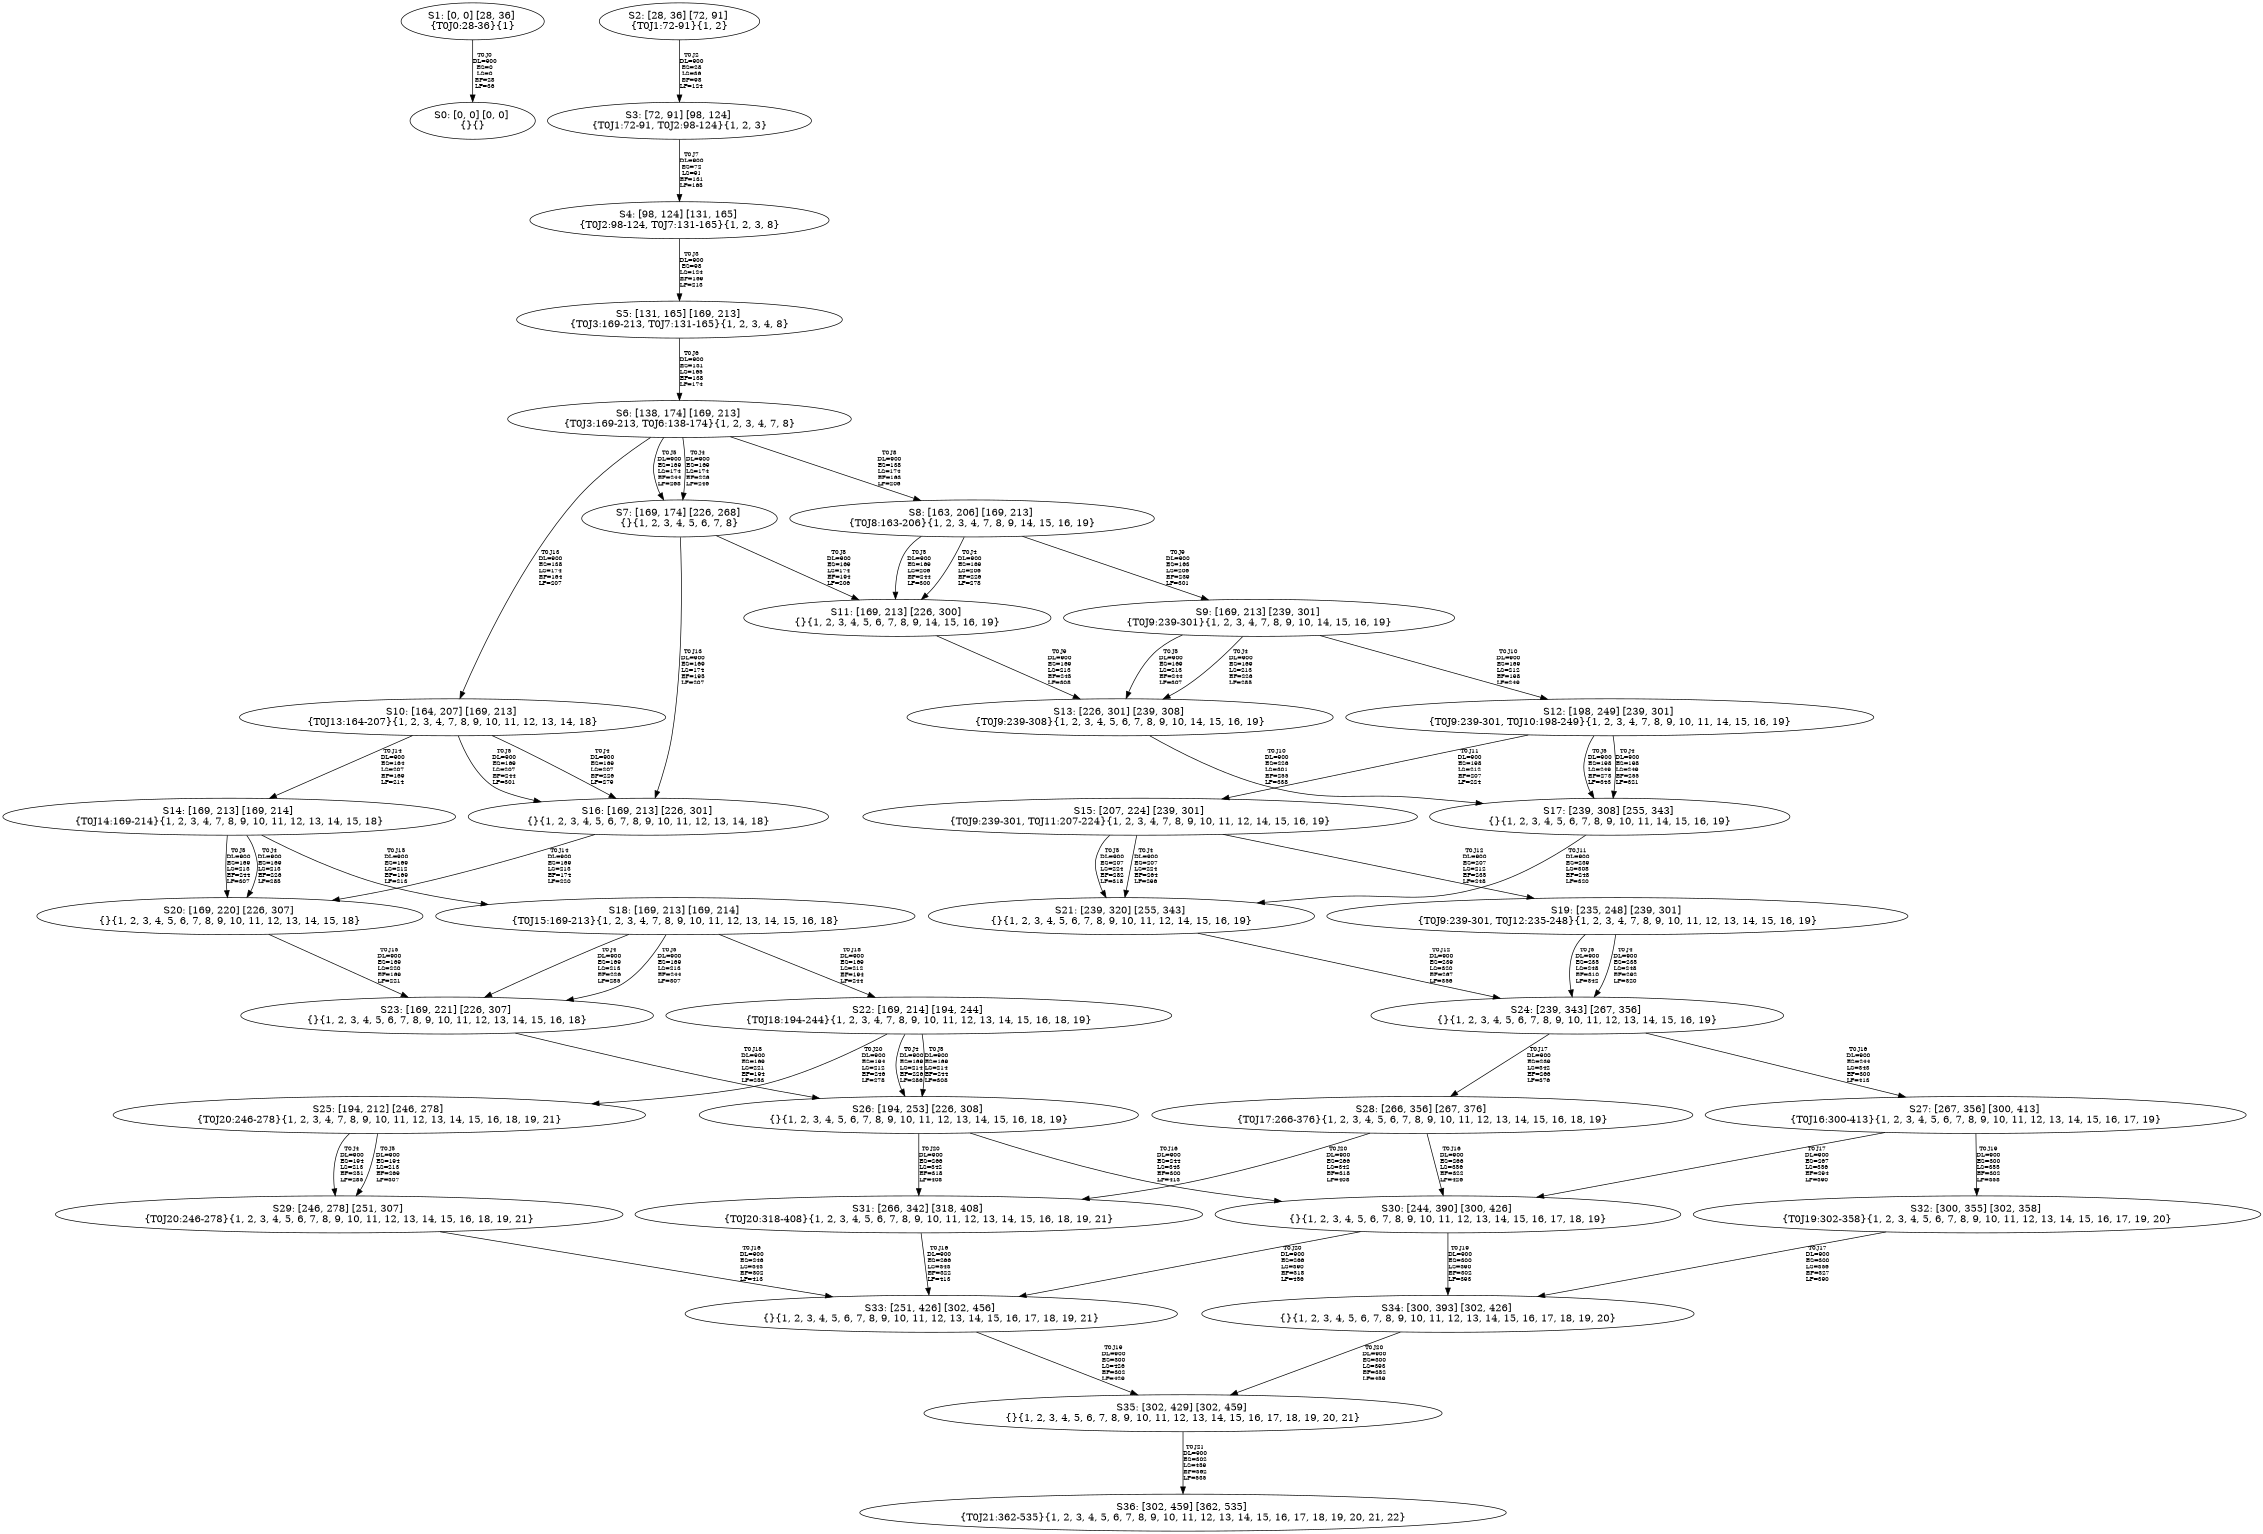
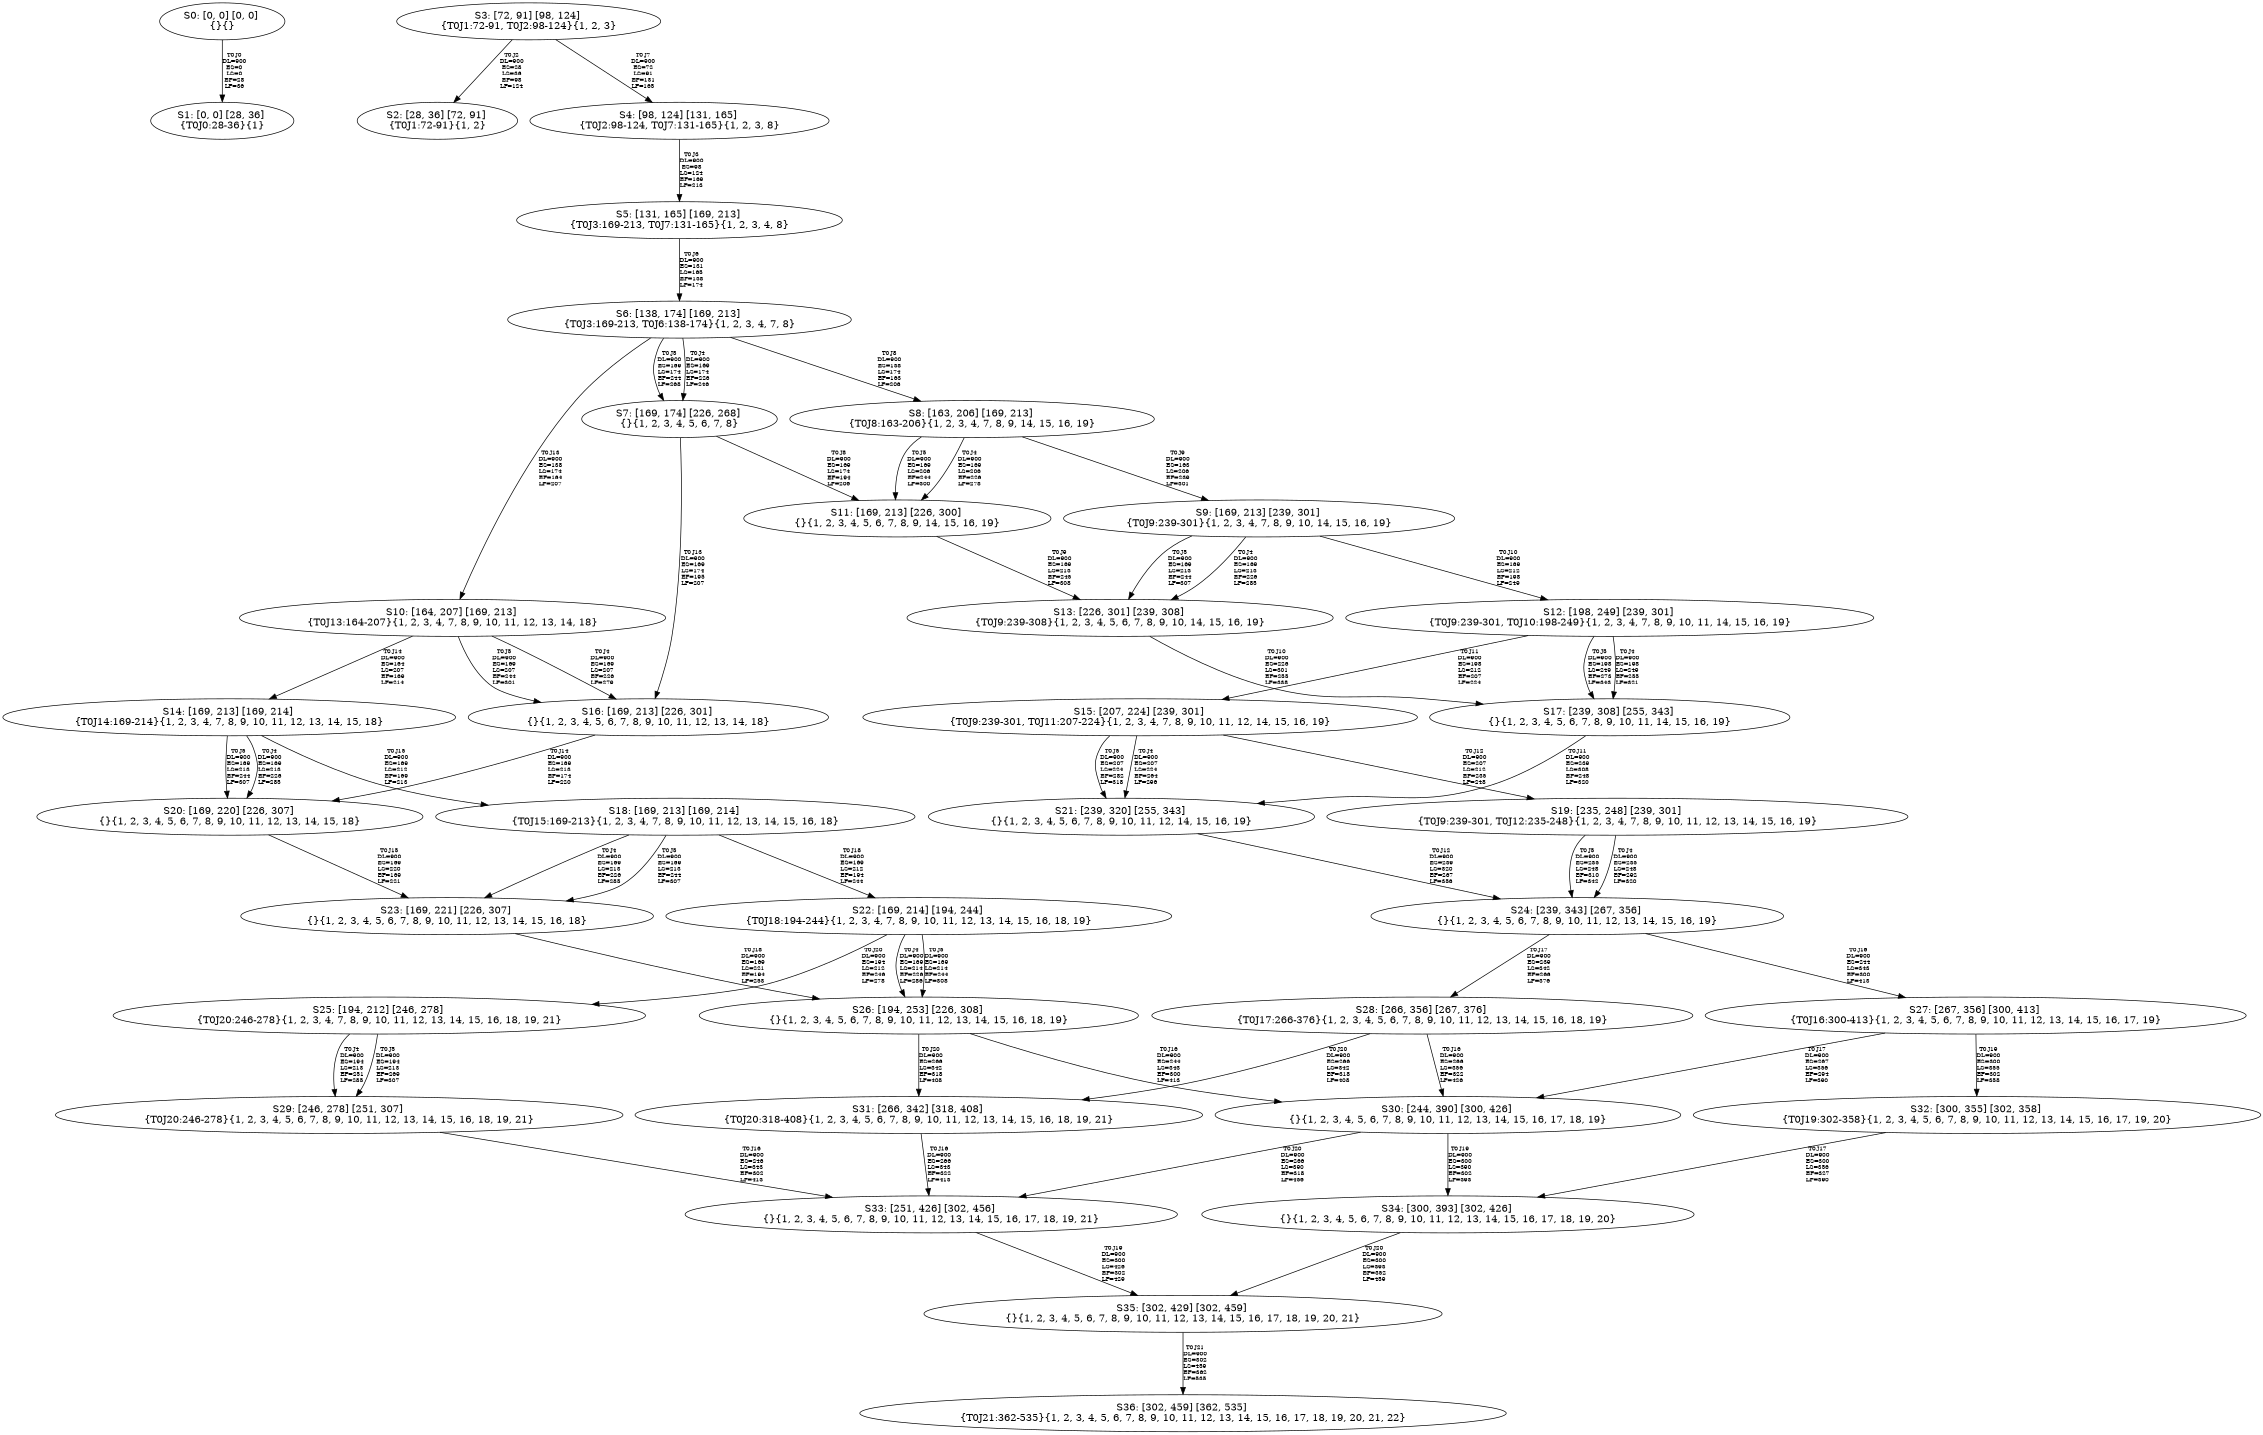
  digraph {
    edge [fontsize=8]
    n1 [label="S0: [0, 0] [0, 0] \n{}{}"]
    n2 [label="S1: [0, 0] [28, 36] \n{T0J0:28-36}{1}"]
    n3 [label="S2: [28, 36] [72, 91] \n{T0J1:72-91}{1, 2}"]
    n4 [label="S3: [72, 91] [98, 124] \n{T0J1:72-91, T0J2:98-124}{1, 2, 3}"]
    n5 [label="S4: [98, 124] [131, 165] \n{T0J2:98-124, T0J7:131-165}{1, 2, 3, 8}"]
    n6 [label="S5: [131, 165] [169, 213] \n{T0J3:169-213, T0J7:131-165}{1, 2, 3, 4, 8}"]
    n7 [label="S6: [138, 174] [169, 213] \n{T0J3:169-213, T0J6:138-174}{1, 2, 3, 4, 7, 8}"]
    n8 [label="S7: [169, 174] [226, 268] \n{}{1, 2, 3, 4, 5, 6, 7, 8}"]
    n9 [label="S8: [163, 206] [169, 213] \n{T0J8:163-206}{1, 2, 3, 4, 7, 8, 9, 14, 15, 16, 19}"]
    n10 [label="S10: [164, 207] [169, 213] \n{T0J13:164-207}{1, 2, 3, 4, 7, 8, 9, 10, 11, 12, 13, 14, 18}"]
    n11 [label="S11: [169, 213] [226, 300] \n{}{1, 2, 3, 4, 5, 6, 7, 8, 9, 14, 15, 16, 19}"]
    n12 [label="S16: [169, 213] [226, 301] \n{}{1, 2, 3, 4, 5, 6, 7, 8, 9, 10, 11, 12, 13, 14, 18}"]
    n13 [label="S9: [169, 213] [239, 301] \n{T0J9:239-301}{1, 2, 3, 4, 7, 8, 9, 10, 14, 15, 16, 19}"]
    n14 [label="S14: [169, 213] [169, 214] \n{T0J14:169-214}{1, 2, 3, 4, 7, 8, 9, 10, 11, 12, 13, 14, 15, 18}"]
    n15 [label="S13: [226, 301] [239, 308] \n{T0J9:239-308}{1, 2, 3, 4, 5, 6, 7, 8, 9, 10, 14, 15, 16, 19}"]
    n16 [label="S20: [169, 220] [226, 307] \n{}{1, 2, 3, 4, 5, 6, 7, 8, 9, 10, 11, 12, 13, 14, 15, 18}"]
    n17 [label="S12: [198, 249] [239, 301] \n{T0J9:239-301, T0J10:198-249}{1, 2, 3, 4, 7, 8, 9, 10, 11, 14, 15, 16, 19}"]
    n18 [label="S15: [207, 224] [239, 301] \n{T0J9:239-301, T0J11:207-224}{1, 2, 3, 4, 7, 8, 9, 10, 11, 12, 14, 15, 16, 19}"]
    n19 [label="S17: [239, 308] [255, 343] \n{}{1, 2, 3, 4, 5, 6, 7, 8, 9, 10, 11, 14, 15, 16, 19}"]
    n20 [label="S18: [169, 213] [169, 214] \n{T0J15:169-213}{1, 2, 3, 4, 7, 8, 9, 10, 11, 12, 13, 14, 15, 16, 18}"]
    n21 [label="S19: [235, 248] [239, 301] \n{T0J9:239-301, T0J12:235-248}{1, 2, 3, 4, 7, 8, 9, 10, 11, 12, 13, 14, 15, 16, 19}"]
    n22 [label="S21: [239, 320] [255, 343] \n{}{1, 2, 3, 4, 5, 6, 7, 8, 9, 10, 11, 12, 14, 15, 16, 19}"]
    n23 [label="S22: [169, 214] [194, 244] \n{T0J18:194-244}{1, 2, 3, 4, 7, 8, 9, 10, 11, 12, 13, 14, 15, 16, 18, 19}"]
    n24 [label="S23: [169, 221] [226, 307] \n{}{1, 2, 3, 4, 5, 6, 7, 8, 9, 10, 11, 12, 13, 14, 15, 16, 18}"]
    n25 [label="S24: [239, 343] [267, 356] \n{}{1, 2, 3, 4, 5, 6, 7, 8, 9, 10, 11, 12, 13, 14, 15, 16, 19}"]
    n26 [label="S25: [194, 212] [246, 278] \n{T0J20:246-278}{1, 2, 3, 4, 7, 8, 9, 10, 11, 12, 13, 14, 15, 16, 18, 19, 21}"]
    n27 [label="S26: [194, 253] [226, 308] \n{}{1, 2, 3, 4, 5, 6, 7, 8, 9, 10, 11, 12, 13, 14, 15, 16, 18, 19}"]
    n28 [label="S27: [267, 356] [300, 413] \n{T0J16:300-413}{1, 2, 3, 4, 5, 6, 7, 8, 9, 10, 11, 12, 13, 14, 15, 16, 17, 19}"]
    n29 [label="S28: [266, 356] [267, 376] \n{T0J17:266-376}{1, 2, 3, 4, 5, 6, 7, 8, 9, 10, 11, 12, 13, 14, 15, 16, 18, 19}"]
    n30 [label="S29: [246, 278] [251, 307] \n{T0J20:246-278}{1, 2, 3, 4, 5, 6, 7, 8, 9, 10, 11, 12, 13, 14, 15, 16, 18, 19, 21}"]
    n31 [label="S30: [244, 390] [300, 426] \n{}{1, 2, 3, 4, 5, 6, 7, 8, 9, 10, 11, 12, 13, 14, 15, 16, 17, 18, 19}"]
    n32 [label="S31: [266, 342] [318, 408] \n{T0J20:318-408}{1, 2, 3, 4, 5, 6, 7, 8, 9, 10, 11, 12, 13, 14, 15, 16, 18, 19, 21}"]
    n33 [label="S32: [300, 355] [302, 358] \n{T0J19:302-358}{1, 2, 3, 4, 5, 6, 7, 8, 9, 10, 11, 12, 13, 14, 15, 16, 17, 19, 20}"]
    n34 [label="S33: [251, 426] [302, 456] \n{}{1, 2, 3, 4, 5, 6, 7, 8, 9, 10, 11, 12, 13, 14, 15, 16, 17, 18, 19, 21}"]
    n35 [label="S34: [300, 393] [302, 426] \n{}{1, 2, 3, 4, 5, 6, 7, 8, 9, 10, 11, 12, 13, 14, 15, 16, 17, 18, 19, 20}"]
    n36 [label="S35: [302, 429] [302, 459] \n{}{1, 2, 3, 4, 5, 6, 7, 8, 9, 10, 11, 12, 13, 14, 15, 16, 17, 18, 19, 20, 21}"]
    n37 [label="S36: [302, 459] [362, 535] \n{T0J21:362-535}{1, 2, 3, 4, 5, 6, 7, 8, 9, 10, 11, 12, 13, 14, 15, 16, 17, 18, 19, 20, 21, 22}"]
-   n2 -> n1 [label="T0 J0\nDL=900\nES=0\nLS=0\nEF=28\nLF=36"]
-   n3 -> n4 [label="T0 J2\nDL=900\nES=28\nLS=36\nEF=98\nLF=124"]
+   n1 -> n2 [label="T0 J0\nDL=900\nES=0\nLS=0\nEF=28\nLF=36"]
+   n4 -> n3 [label="T0 J2\nDL=900\nES=28\nLS=36\nEF=98\nLF=124"]
    n4 -> n5 [label="T0 J7\nDL=900\nES=72\nLS=91\nEF=131\nLF=165"]
    n5 -> n6 [label="T0 J3\nDL=900\nES=98\nLS=124\nEF=169\nLF=213"]
    n6 -> n7 [label="T0 J6\nDL=900\nES=131\nLS=165\nEF=138\nLF=174"]
    n7 -> n8 [label="T0 J4\nDL=900\nES=169\nLS=174\nEF=226\nLF=246"]
    n7 -> n8 [label="T0 J5\nDL=900\nES=169\nLS=174\nEF=244\nLF=268"]
    n7 -> n9 [label="T0 J8\nDL=900\nES=138\nLS=174\nEF=163\nLF=206"]
    n7 -> n10 [label="T0 J13\nDL=900\nES=138\nLS=174\nEF=164\nLF=207"]
    n8 -> n11 [label="T0 J8\nDL=900\nES=169\nLS=174\nEF=194\nLF=206"]
    n8 -> n12 [label="T0 J13\nDL=900\nES=169\nLS=174\nEF=195\nLF=207"]
    n9 -> n11 [label="T0 J4\nDL=900\nES=169\nLS=206\nEF=226\nLF=278"]
    n9 -> n11 [label="T0 J5\nDL=900\nES=169\nLS=206\nEF=244\nLF=300"]
    n9 -> n13 [label="T0 J9\nDL=900\nES=163\nLS=206\nEF=239\nLF=301"]
    n10 -> n12 [label="T0 J4\nDL=900\nES=169\nLS=207\nEF=226\nLF=279"]
    n10 -> n12 [label="T0 J5\nDL=900\nES=169\nLS=207\nEF=244\nLF=301"]
    n10 -> n14 [label="T0 J14\nDL=900\nES=164\nLS=207\nEF=169\nLF=214"]
    n11 -> n15 [label="T0 J9\nDL=900\nES=169\nLS=213\nEF=245\nLF=308"]
    n12 -> n16 [label="T0 J14\nDL=900\nES=169\nLS=213\nEF=174\nLF=220"]
    n13 -> n15 [label="T0 J4\nDL=900\nES=169\nLS=213\nEF=226\nLF=285"]
    n13 -> n15 [label="T0 J5\nDL=900\nES=169\nLS=213\nEF=244\nLF=307"]
    n13 -> n17 [label="T0 J10\nDL=900\nES=169\nLS=212\nEF=198\nLF=249"]
    n14 -> n16 [label="T0 J4\nDL=900\nES=169\nLS=213\nEF=226\nLF=285"]
    n14 -> n16 [label="T0 J5\nDL=900\nES=169\nLS=213\nEF=244\nLF=307"]
    n14 -> n20 [label="T0 J15\nDL=900\nES=169\nLS=212\nEF=169\nLF=213"]
    n15 -> n19 [label="T0 J10\nDL=900\nES=226\nLS=301\nEF=255\nLF=338"]
    n16 -> n24 [label="T0 J15\nDL=900\nES=169\nLS=220\nEF=169\nLF=221"]
    n17 -> n18 [label="T0 J11\nDL=900\nES=198\nLS=212\nEF=207\nLF=224"]
    n17 -> n19 [label="T0 J4\nDL=900\nES=198\nLS=249\nEF=255\nLF=321"]
    n17 -> n19 [label="T0 J5\nDL=900\nES=198\nLS=249\nEF=273\nLF=343"]
    n18 -> n21 [label="T0 J12\nDL=900\nES=207\nLS=212\nEF=235\nLF=248"]
    n18 -> n22 [label="T0 J4\nDL=900\nES=207\nLS=224\nEF=264\nLF=296"]
    n18 -> n22 [label="T0 J5\nDL=900\nES=207\nLS=224\nEF=282\nLF=318"]
    n19 -> n22 [label="T0 J11\nDL=900\nES=239\nLS=308\nEF=248\nLF=320"]
    n20 -> n23 [label="T0 J18\nDL=900\nES=169\nLS=212\nEF=194\nLF=244"]
    n20 -> n24 [label="T0 J4\nDL=900\nES=169\nLS=213\nEF=226\nLF=285"]
    n20 -> n24 [label="T0 J5\nDL=900\nES=169\nLS=213\nEF=244\nLF=307"]
    n21 -> n25 [label="T0 J4\nDL=900\nES=235\nLS=248\nEF=292\nLF=320"]
    n21 -> n25 [label="T0 J5\nDL=900\nES=235\nLS=248\nEF=310\nLF=342"]
    n22 -> n25 [label="T0 J12\nDL=900\nES=239\nLS=320\nEF=267\nLF=356"]
    n23 -> n26 [label="T0 J20\nDL=900\nES=194\nLS=212\nEF=246\nLF=278"]
    n23 -> n27 [label="T0 J4\nDL=900\nES=169\nLS=214\nEF=226\nLF=286"]
    n23 -> n27 [label="T0 J5\nDL=900\nES=169\nLS=214\nEF=244\nLF=308"]
    n24 -> n27 [label="T0 J18\nDL=900\nES=169\nLS=221\nEF=194\nLF=253"]
    n25 -> n28 [label="T0 J16\nDL=900\nES=244\nLS=343\nEF=300\nLF=413"]
    n25 -> n29 [label="T0 J17\nDL=900\nES=239\nLS=342\nEF=266\nLF=376"]
    n26 -> n30 [label="T0 J4\nDL=900\nES=194\nLS=213\nEF=251\nLF=285"]
    n26 -> n30 [label="T0 J5\nDL=900\nES=194\nLS=213\nEF=269\nLF=307"]
    n27 -> n31 [label="T0 J16\nDL=900\nES=244\nLS=343\nEF=300\nLF=413"]
    n27 -> n32 [label="T0 J20\nDL=900\nES=266\nLS=342\nEF=318\nLF=408"]
    n28 -> n31 [label="T0 J17\nDL=900\nES=267\nLS=356\nEF=294\nLF=390"]
    n28 -> n33 [label="T0 J19\nDL=900\nES=300\nLS=355\nEF=302\nLF=358"]
    n29 -> n31 [label="T0 J16\nDL=900\nES=266\nLS=356\nEF=322\nLF=426"]
    n29 -> n32 [label="T0 J20\nDL=900\nES=266\nLS=342\nEF=318\nLF=408"]
    n30 -> n34 [label="T0 J16\nDL=900\nES=246\nLS=343\nEF=302\nLF=413"]
    n31 -> n34 [label="T0 J20\nDL=900\nES=266\nLS=390\nEF=318\nLF=456"]
    n31 -> n35 [label="T0 J19\nDL=900\nES=300\nLS=390\nEF=302\nLF=393"]
    n32 -> n34 [label="T0 J16\nDL=900\nES=266\nLS=343\nEF=322\nLF=413"]
    n33 -> n35 [label="T0 J17\nDL=900\nES=300\nLS=356\nEF=327\nLF=390"]
    n34 -> n36 [label="T0 J19\nDL=900\nES=300\nLS=426\nEF=302\nLF=429"]
    n35 -> n36 [label="T0 J20\nDL=900\nES=300\nLS=393\nEF=352\nLF=459"]
    n36 -> n37 [label="T0 J21\nDL=900\nES=302\nLS=459\nEF=362\nLF=535"]
  }
